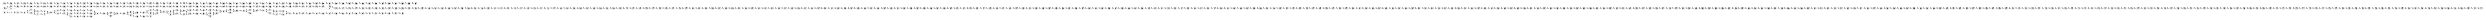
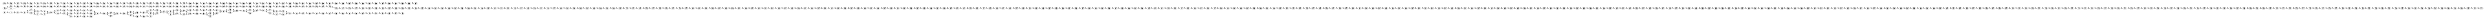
  strict digraph {
    fontname="DejaVu Serif"
    rankdir=LR
    node [fontname="DejaVu Serif"]
    edge [fontname="DejaVu Serif" style=solid]
    S0
    S1
    S2
    S3
    S4
    S5
    S6
    S7
    S8
    S9
    S10
    S11
    S12
    S13
    S14
    S15
    S16
    S17
    S18
    S19
    S20
    S21
    S22
    S23
    S24
    S25
    S26
    S27
    S28
    S29
    S30
    S31
    S32
    S33
    S34
    S35
    S36
    S37
    S38
    S39
    S40
    S41
    S42
    S43
    S44
    S45
    S46
    S47
    S48
    S49
    S50
    S51
    S52
    S53
    S54
    S55
    S56
    S57
    S58
    S59
    S60
    S61
    S62
    S63
    S64
    S65
    S66
    S67
    S68
    S69
    S70
    S71
    S72
    S73
    S74
    S75
    S76
    S77
    S78
    S79
    S80
    S82
    S83
    S84
    S85
    S86
    S87
    S88
    S89
    S90
    S91
    S92
    S93
    S94
    S95
    S96
    S97
    S98
    S99
    S100
    S101
    S102
    S103
    S104
    S105
    S106
    S107
    S108
    S109
    S110
    S111
    S112
    S113
    S114
    S115
    S116
    S117
    S118
    S119
    S120
    S121
    S122
    S123
    S124
    S125
    S126
    S127
    n128 [label=S828]
    S129
    S130
    S131
    S132
    S133
    S134
    S135
    S136
    S137
    S138
    S139
    S140
    S141
    S142
    S143
    S144
    S145
    S146
    S147
    S148
    S149
    S150
    S151
    S152
    S153
    S154
    S155
    S156
    S157
    S158
    S159
    S160
    S161
    S162
    S163
    S164
    S165
    S166
    S167
    S168
    S169
    S170
    S171
    S172
    S173
    S174
    S175
    S176
    S177
    S178
    S179
    S180
    S181
    S182
    S183
    S184
    S185
    S186
    S187
    S188
    S189
    S190
    S191
    S192
    S193
    S194
    S195
    S196
    S197
    S198
    S199
    S200
    S201
    S202
    S203
    S204
    S205
    S206
    S207
    S208
    S209
    S210
    S211
    S212
    S213
    S214
    S215
    S216
    S217
    S218
    S219
    S220
    S221
    S222
    S223
    S224
    S225
    S226
    S227
    S228
    S229
    S230
    S231
    S232
    S233
    S234
    S235
    S236
    S237
    S238
    S239
    S240
    S241
    S242
    S243
    S244
    S245
    S246
    S247
    S248
    S249
    S250
    S251
    S252
    S253
    S254
    S255
    S256
    S257
    S258
    S259
    S260
    S261
    S262
    S263
    S264
    S265
    S266
    S267
    S268
    S269
    S270
    S271
    S272
    S273
    S274
    S275
    S276
    S277
    S278
    S279
    S280
    S281
    S282
    S283
    S284
    S285
    S286
    S287
    S288
    S289
    S290
    S291
    S292
    S293
    S294
    S295
    S296
    S297
    S298
    S299
    S300
    S301
    S302
    S303
    S304
    S305
    S306
    S307
    S308
    S309
    S310
    S311
    S312
    S313
    S314
    S315
    S316
    S317
    S318
    S319
    S320
    S321
    S322
    S323
    S324
    S325
    S326
    S327
    S328
    S329
    S330
    S331
    S332
    S333
    S334
    S335
    S336
    S337
    S338
    S339
    S340
    S341
    S342
    S343
    S344
    S345
    S346
    S347
    S348
    S349
    S350
    S351
    S352
    S353
    S354
    S355
    S356
    S357
    S358
    S359
    S360
    S361
    S362
    S363
    S364
    S365
    S366
    S367
    S368
    S369
    S370
    S371
    S372
    S373
    S374
    S375
    S376
    S377
    S378
    S379
    S380
    S381
    S382
    S383
    S384
    S385
    S386
    S387
    S388
    S389
    S390
    S391
    S392
    S393
    S394
    S395
    S396
    S397
    S398
    S399
    S400
    S401
    S402
    S403
    S404
    S405
    S406
    S407
    S408
    S409
    S410
    S411
    S412
    S413
    S414
    S415
    S416
    S417
    S418
    S419
    S420
    S421
    S422
    S423
    S424
    S425
    S426
    S427
    S428
    S429
    S430
    S431
    S432
    S433
    S434
    S435
    S436
    S437
    S438
    S439
    S440
    S441
    S442
    S443
    S444
    S445
    S446
    S447
    S448
    S449
    S450
    S451
    S452
    S453
    S454
    S455
    S456
    S457
    S458
    S459
    S460
    S461
    S462
    S463
    S464
    S465
    S466
    S467
    S468
    S469
    S470
    S471
    S472
    S473
    S474
    S475
    S476
    S477
    S478
    S479
    S480
    S481
    S482
    S483
    S484
    S485
    S486
    S487
    S488
    S489
    S490
    S491
    S492
    S493
    S494
    S495
    S496
    S497
    S498
    S499
    S500
    S501
    S502
    S503
    S504
    S505
    S506
    S507
    S508
    S509
    S510
    S511
    S512
    S513
    S514
    S515
    S516
    S517
    S518
    S519
    S520
    S521
    S522
    S523
    S524
    S525
    S526
    S527
    S528
    S529
    S530
    S531
    S532
    S533
    S534
    S0 -> S1 [label=C style=dashed]
    S1 -> S2 [label=A]
    S2 -> S3 [label=C]
    S3 -> S4 [label=C style=dashed]
    S3 -> S5 [label=G style=dashed]
    S4 -> S6 [label=A]
    S5 -> S6 [label=A]
    S5 -> S7 [label=G]
    S6 -> S8 [label=G]
    S7 -> S9 [label=C style=dashed]
    S8 -> S10 [label=G style=dashed]
    S9 -> S10 [label=G]
    S10 -> S11 [label=T]
    S10 -> S12 [label=C]
    S11 -> S13 [label=G]
    S12 -> S14 [label=C style=dashed]
    S13 -> S15 [label=T style=dashed]
    S14 -> S16 [label=A style=dashed]
    S14 -> S17 [label=G]
    S15 -> S18 [label=A]
    S16 -> S19 [label=C style=dashed]
    S17 -> S20 [label=G style=dashed]
    S18 -> S21 [label=C]
    S19 -> S22 [label=A]
    S20 -> S23 [label=T style=dashed]
    S21 -> S24 [label=T]
    S22 -> S25 [label=G style=dashed]
    S23 -> S26 [label=C style=dashed]
    S24 -> S27 [label=T style=dashed]
    S25 -> S27 [label=T style=dashed]
    S26 -> S27 [label=T style=dashed]
    S27 -> S28 [label=C style=dashed]
    S28 -> S29 [label=A]
    S28 -> S30 [label=C style=dashed]
    S29 -> S31 [label=C style=dashed]
    S30 -> S31 [label=C style=dashed]
    S31 -> S32 [label=C style=dashed]
    S32 -> S33 [label=A]
    S32 -> S34 [label=C style=dashed]
    S33 -> S35 [label=T style=dashed]
    S34 -> S35 [label=T]
    S34 -> S36 [label=G style=dashed]
    S35 -> S37 [label=C style=dashed]
    S36 -> S38 [label=T style=dashed]
    S37 -> S39 [label=T]
    S37 -> S40 [label=A style=dashed]
    S38 -> S41 [label=C]
    S39 -> S42 [label=T style=dashed]
    S40 -> S43 [label=C]
    S41 -> S42 [label=T style=dashed]
    S42 -> S44 [label=C style=dashed]
    S43 -> S44 [label=C]
    S44 -> S45 [label=T]
    S44 -> S46 [label=C]
    S45 -> S47 [label=A]
    S45 -> S48 [label=G]
    S46 -> S47 [label=A]
    S47 -> S49 [label=T style=dashed]
    S47 -> S50 [label=C]
    S48 -> S50 [label=C]
    S49 -> S51 [label=G]
    S50 -> S51 [label=G]
    S50 -> S52 [label=C style=dashed]
    S51 -> S53 [label=T]
    S52 -> S54 [label=G style=dashed]
    S53 -> S55 [label=C]
    S54 -> S56 [label=G style=dashed]
    S55 -> S57 [label=A style=dashed]
    S55 -> S58 [label=C style=dashed]
    S56 -> S59 [label=G style=dashed]
    S57 -> S60 [label=A style=dashed]
    S58 -> S60 [label=A style=dashed]
    S59 -> S61 [label=C]
    S60 -> S62 [label=G]
    S61 -> S62 [label=G style=dashed]
    S62 -> S63 [label=A style=dashed]
    S62 -> S64 [label=G]
    S63 -> S65 [label=T style=dashed]
    S64 -> S65 [label=T]
    S65 -> S66 [label=C]
    S66 -> S67 [label=T style=dashed]
    S66 -> S68 [label=C]
    S67 -> S69 [label=C style=dashed]
    S68 -> S69 [label=C style=dashed]
    S69 -> S70 [label=C style=dashed]
    S70 -> S71 [label=T style=dashed]
    S70 -> S72 [label=G]
    S71 -> S73 [label=C]
    S72 -> S73 [label=C style=dashed]
    S72 -> S74 [label=T]
    S73 -> S75 [label=A]
    S74 -> S76 [label=T]
    S75 -> S77 [label=G style=dashed]
    S76 -> S77 [label=G]
    S77 -> S78 [label=A]
    S78 -> S79 [label=A]
    S79 -> S80 [label=G style=dashed]
    S80 -> S82 [label=A]
    S82 -> S83 [label=C]
    S83 -> S84 [label=C]
    S84 -> S85 [label=T]
    S85 -> S86 [label=C style=dashed]
    S86 -> S87 [label=A]
    S87 -> S88 [label=G]
    S88 -> S89 [label=T]
    S89 -> S90 [label=G]
    S90 -> S91 [label=C style=dashed]
    S91 -> S92 [label=C]
    S92 -> S93 [label=A]
    S93 -> S94 [label=C style=dashed]
    S94 -> S95 [label=C]
    S96 -> S97 [label=T style=dashed]
    S97 -> S98 [label=T style=dashed]
    S98 -> S96 [label=T]
    S98 -> S99 [label=C]
    S99 -> S100 [label=A]
    S100 -> S101 [label=C style=dashed]
    S101 -> S102 [label=C]
    S102 -> S103 [label=C style=dashed]
    S103 -> S104 [label=C]
    S104 -> S105 [label=C]
    S105 -> S106 [label=T style=dashed]
    S106 -> S107 [label=C]
    S107 -> S108 [label=G]
    S108 -> S109 [label=C style=dashed]
    S109 -> S110 [label=C]
    S110 -> S111 [label=C style=dashed]
    S111 -> S112 [label=A]
    S112 -> S113 [label=C]
    S113 -> S114 [label=C style=dashed]
    S114 -> S115 [label=G]
    S115 -> S116 [label=A]
    S116 -> S117 [label=G]
    S117 -> S118 [label=T style=dashed]
    S118 -> S119 [label=G]
    S119 -> S120 [label=C style=dashed]
    S120 -> S121 [label=C style=dashed]
    S121 -> S122 [label=A]
    S122 -> S123 [label=G]
    S123 -> S124 [label=G]
    S124 -> S125 [label=C style=dashed]
    S125 -> S126 [label=C style=dashed]
    S126 -> S127 [label=A style=dashed]
    S127 -> n128 [label=C style=dashed]
    n128 -> S129 [label=C style=dashed]
    S129 -> S130 [label=A]
    S130 -> S131 [label=G]
    S131 -> S132 [label=C]
    S132 -> S133 [label=C style=dashed]
    S133 -> S134 [label=T style=dashed]
    S134 -> S135 [label=G style=dashed]
    S135 -> S136 [label=G]
    S136 -> S137 [label=T style=dashed]
    S137 -> S138 [label=G]
    S138 -> S139 [label=T]
    S139 -> S140 [label=C]
    S140 -> S141 [label=C]
    S141 -> S142 [label=A style=dashed]
    S142 -> S143 [label=A]
    S143 -> S144 [label=C style=dashed]
-   S144 -> S146 [label=T style=dashed]
+   S144 -> S145 [label=T style=dashed]
    S145 -> S146 [label=C style=dashed]
    S146 -> S147 [label=G]
    S147 -> S148 [label=C style=dashed]
    S148 -> S149 [label=C style=dashed]
    S149 -> S150 [label=C style=dashed]
    S150 -> S151 [label=G]
    S151 -> S152 [label=T]
    S152 -> S153 [label=C]
    S153 -> S154 [label=C style=dashed]
    S154 -> S155 [label=T]
    S155 -> S156 [label=C style=dashed]
    S156 -> S157 [label=T]
    S157 -> S158 [label=C]
    S158 -> S159 [label=G style=dashed]
    S159 -> S160 [label=G]
    S160 -> S161 [label=G]
    S161 -> S162 [label=C]
    S162 -> S163 [label=A style=dashed]
    S163 -> S164 [label=G style=dashed]
    S164 -> S165 [label=C]
    S165 -> S166 [label=T style=dashed]
    S166 -> S167 [label=A]
    S167 -> S168 [label=C]
    S168 -> S169 [label=A style=dashed]
    S169 -> S170 [label=G style=dashed]
    S170 -> S171 [label=C]
    S171 -> S172 [label=A]
    S172 -> S173 [label=G style=dashed]
    S173 -> S174 [label=C style=dashed]
    S174 -> S175 [label=G style=dashed]
    S175 -> S176 [label=G style=dashed]
    S176 -> S177 [label=C]
    S177 -> S178 [label=A style=dashed]
    S178 -> S179 [label=T style=dashed]
    S179 -> S180 [label=C]
    S180 -> S181 [label=T style=dashed]
    S181 -> S182 [label=C]
    S182 -> S183 [label=C]
    S183 -> S184 [label=T style=dashed]
    S184 -> S185 [label=C style=dashed]
    S185 -> S186 [label=G style=dashed]
    S186 -> S187 [label=C style=dashed]
    S187 -> S188 [label=T]
    S188 -> S189 [label=C style=dashed]
    S189 -> S190 [label=A]
    S190 -> S191 [label=G style=dashed]
    S191 -> S192 [label=C]
    S192 -> S193 [label=C]
    S193 -> S194 [label=G style=dashed]
    S194 -> S195 [label=C]
    S195 -> S196 [label=T]
    S196 -> S197 [label=G style=dashed]
    S197 -> S198 [label=C style=dashed]
    S198 -> S199 [label=A]
    S199 -> S200 [label=G style=dashed]
    S200 -> S201 [label=C style=dashed]
    S201 -> S202 [label=G]
    S202 -> S203 [label=T style=dashed]
    S203 -> S204 [label=G]
    S204 -> S205 [label=T]
    S205 -> S206 [label=C]
    S206 -> S207 [label=G style=dashed]
    S207 -> S208 [label=G style=dashed]
    S208 -> S209 [label=A style=dashed]
    S209 -> S210 [label=G style=dashed]
    S210 -> S211 [label=G]
    S211 -> S212 [label=C style=dashed]
    S212 -> S213 [label=C style=dashed]
    S213 -> S214 [label=T style=dashed]
    S214 -> S215 [label=C style=dashed]
    S215 -> S216 [label=G]
    S216 -> S217 [label=G]
    S217 -> S218 [label=G style=dashed]
    S218 -> S219 [label=G]
    S219 -> S220 [label=A]
    S220 -> S221 [label=C]
    S221 -> S222 [label=G]
    S222 -> S223 [label=G]
    S223 -> S224 [label=A]
    S224 -> S225 [label=G]
    S225 -> S226 [label=C]
    S226 -> S227 [label=T style=dashed]
    S227 -> S228 [label=G]
    S228 -> S229 [label=C style=dashed]
    S229 -> S230 [label=C]
    S230 -> S231 [label=A style=dashed]
    S231 -> S232 [label=G style=dashed]
    S232 -> S233 [label=C style=dashed]
    S233 -> S234 [label=C]
    S234 -> S235 [label=G]
    S235 -> S236 [label=G style=dashed]
    S236 -> S237 [label=G style=dashed]
    S237 -> S238 [label=G style=dashed]
    S238 -> S239 [label=A]
    S239 -> S240 [label=C style=dashed]
    S240 -> S241 [label=C]
    S241 -> S242 [label=A]
    S242 -> S243 [label=C]
    S243 -> S244 [label=T]
    S244 -> S245 [label=C style=dashed]
    S245 -> S246 [label=C]
    S246 -> S247 [label=T style=dashed]
    S247 -> S248 [label=C style=dashed]
    S248 -> S249 [label=C style=dashed]
    S249 -> S250 [label=C style=dashed]
    S250 -> S251 [label=A style=dashed]
    S251 -> S252 [label=C]
    S252 -> S253 [label=C]
    S253 -> S254 [label=C]
    S254 -> S255 [label=G style=dashed]
    S255 -> S256 [label=C]
    S256 -> S257 [label=C]
    S257 -> S258 [label=G]
    S258 -> S259 [label=C]
    S259 -> S260 [label=C]
    S260 -> S261 [label=T]
    S261 -> S262 [label=C style=dashed]
    S262 -> S263 [label=C style=dashed]
    S263 -> S264 [label=G style=dashed]
    S264 -> S265 [label=C]
    S265 -> S266 [label=C]
    S266 -> S267 [label=C style=dashed]
    S267 -> S268 [label=G]
    S268 -> S269 [label=C]
    S269 -> S270 [label=C style=dashed]
    S270 -> S271 [label=A style=dashed]
    S271 -> S272 [label=C]
    S272 -> S273 [label=C style=dashed]
    S273 -> S274 [label=C style=dashed]
    S274 -> S275 [label=T style=dashed]
    S275 -> S276 [label=G]
    S276 -> S277 [label=C style=dashed]
    S277 -> S278 [label=C]
    S278 -> S279 [label=C style=dashed]
    S279 -> S280 [label=A]
    S280 -> S281 [label=A]
    S281 -> S282 [label=C style=dashed]
    S282 -> S283 [label=T style=dashed]
    S283 -> S284 [label=C style=dashed]
    S284 -> S285 [label=C]
    S285 -> S286 [label=A style=dashed]
    S286 -> S287 [label=T style=dashed]
    S287 -> S288 [label=C]
    S288 -> S289 [label=T style=dashed]
    S289 -> S290 [label=C style=dashed]
    S290 -> S291 [label=C style=dashed]
    S291 -> S292 [label=A style=dashed]
    S292 -> S293 [label=G style=dashed]
    S293 -> S294 [label=C style=dashed]
    S294 -> S295 [label=G style=dashed]
    S295 -> S296 [label=G]
    S296 -> S297 [label=C style=dashed]
    S297 -> S298 [label=T style=dashed]
    S298 -> S299 [label=C style=dashed]
    S299 -> S300 [label=G style=dashed]
    S300 -> S301 [label=G]
    S301 -> S302 [label=A style=dashed]
    S302 -> S303 [label=C]
    S303 -> S304 [label=G]
    S304 -> S305 [label=A]
    S305 -> S306 [label=G style=dashed]
    S306 -> S307 [label=C]
    S307 -> S308 [label=C]
    S308 -> S309 [label=C]
    S309 -> S310 [label=A style=dashed]
    S310 -> S311 [label=T style=dashed]
    S311 -> S312 [label=C]
    S312 -> S313 [label=C]
    S313 -> S314 [label=G]
    S314 -> S315 [label=C]
    S315 -> S316 [label=A]
    S316 -> S317 [label=G style=dashed]
    S317 -> S318 [label=G style=dashed]
    S318 -> S319 [label=G]
    S319 -> S320 [label=A style=dashed]
    S320 -> S321 [label=G]
    S321 -> S322 [label=A style=dashed]
    S322 -> S323 [label=A]
    S323 -> S324 [label=C]
    S324 -> S325 [label=A]
    S325 -> S326 [label=A]
    S326 -> S327 [label=G]
    S327 -> S328 [label=A style=dashed]
    S328 -> S329 [label=C]
    S329 -> S330 [label=C]
    S330 -> S331 [label=C]
    S331 -> S332 [label=C]
    S332 -> S333 [label=G]
    S333 -> S334 [label=C]
    S334 -> S335 [label=C]
    S335 -> S336 [label=C]
    S336 -> S337 [label=C]
    S337 -> S338 [label=C]
    S338 -> S339 [label=C]
    S339 -> S340 [label=T]
    S340 -> S341 [label=A style=dashed]
    S341 -> S342 [label=C]
    S342 -> S343 [label=A]
    S343 -> S344 [label=G style=dashed]
    S344 -> S345 [label=C style=dashed]
    S345 -> S346 [label=G style=dashed]
    S346 -> S347 [label=T]
    S347 -> S348 [label=G style=dashed]
    S348 -> S349 [label=T style=dashed]
    S349 -> S350 [label=A style=dashed]
    S350 -> S351 [label=C style=dashed]
    S351 -> S352 [label=G]
    S352 -> S353 [label=A]
    S353 -> S354 [label=G]
    S354 -> S355 [label=C]
    S355 -> S356 [label=G]
    S356 -> S357 [label=G style=dashed]
    S357 -> S358 [label=A]
    S358 -> S359 [label=A]
    S359 -> S360 [label=C]
    S360 -> S361 [label=A style=dashed]
    S361 -> S362 [label=A style=dashed]
    S362 -> S363 [label=C style=dashed]
    S363 -> S364 [label=C]
    S364 -> S365 [label=C style=dashed]
    S365 -> S366 [label=G]
    S366 -> S367 [label=C]
    S367 -> S368 [label=G]
    S368 -> S369 [label=C]
    S369 -> S370 [label=C]
    S370 -> S371 [label=G]
    S371 -> S372 [label=G]
    S372 -> S373 [label=C]
    S373 -> S374 [label=C style=dashed]
    S374 -> S375 [label=C style=dashed]
    S375 -> S376 [label=G]
    S376 -> S377 [label=T style=dashed]
    S377 -> S378 [label=G style=dashed]
    S378 -> S379 [label=C style=dashed]
    S379 -> S380 [label=C]
    S380 -> S381 [label=G]
    S381 -> S382 [label=C style=dashed]
    S382 -> S383 [label=T]
    S383 -> S384 [label=G]
    S384 -> S385 [label=C]
    S385 -> S386 [label=C style=dashed]
    S386 -> S387 [label=C style=dashed]
    S387 -> S388 [label=C style=dashed]
    S388 -> S389 [label=A style=dashed]
    S389 -> S390 [label=C style=dashed]
    S390 -> S391 [label=A style=dashed]
    S391 -> S392 [label=G style=dashed]
    S392 -> S393 [label=C]
    S393 -> S394 [label=C style=dashed]
    S394 -> S395 [label=T style=dashed]
    S395 -> S396 [label=C]
    S396 -> S397 [label=T style=dashed]
    S397 -> S398 [label=C]
    S398 -> S399 [label=C style=dashed]
    S399 -> S400 [label=A]
    S400 -> S401 [label=T style=dashed]
    S401 -> S402 [label=C style=dashed]
    S402 -> S403 [label=C]
    S403 -> S404 [label=C]
    S404 -> S405 [label=C style=dashed]
    S405 -> S406 [label=C]
    S406 -> S407 [label=C]
    S407 -> S408 [label=G style=dashed]
    S408 -> S409 [label=C style=dashed]
    S409 -> S410 [label=A style=dashed]
    S410 -> S411 [label=G]
    S411 -> S412 [label=A style=dashed]
    S412 -> S413 [label=C style=dashed]
    S413 -> S414 [label=G]
    S414 -> S415 [label=G style=dashed]
    S415 -> S416 [label=A style=dashed]
    S416 -> S417 [label=G style=dashed]
    S417 -> S418 [label=C style=dashed]
    S418 -> S419 [label=C]
    S419 -> S420 [label=C]
    S420 -> S421 [label=C]
    S421 -> S422 [label=C]
    S422 -> S423 [label=G]
    S423 -> S424 [label=G]
    S424 -> S425 [label=C style=dashed]
    S425 -> S426 [label=C style=dashed]
    S426 -> S427 [label=C style=dashed]
    S427 -> S428 [label=T]
    S428 -> S429 [label=G style=dashed]
    S429 -> S430 [label=C]
    S430 -> S431 [label=C]
    S431 -> S432 [label=G style=dashed]
    S432 -> S433 [label=C style=dashed]
    S433 -> S434 [label=C]
    S434 -> S435 [label=C]
    S435 -> S436 [label=A style=dashed]
    S436 -> S437 [label=A]
    S437 -> S438 [label=A]
    S438 -> S439 [label=C]
    S439 -> S440 [label=C]
    S440 -> S441 [label=C style=dashed]
    S441 -> S442 [label=C style=dashed]
    S442 -> S443 [label=A style=dashed]
    S443 -> S444 [label=C style=dashed]
    S444 -> S445 [label=C style=dashed]
    S445 -> S446 [label=A style=dashed]
    S446 -> S447 [label=G]
    S447 -> S448 [label=C style=dashed]
    S448 -> S449 [label=T style=dashed]
    S449 -> S450 [label=G]
    S450 -> S451 [label=C]
    S451 -> S452 [label=G]
    S452 -> S453 [label=C]
    S453 -> S454 [label=A]
    S454 -> S455 [label=C style=dashed]
    S455 -> S456 [label=G]
    S456 -> S457 [label=G style=dashed]
    S457 -> S458 [label=G style=dashed]
    S458 -> S459 [label=C]
    S459 -> S460 [label=A style=dashed]
    S460 -> S461 [label=G style=dashed]
    S461 -> S462 [label=C style=dashed]
    S462 -> S463 [label=A]
    S463 -> S464 [label=T]
    S464 -> S465 [label=G style=dashed]
    S465 -> S466 [label=A]
    S466 -> S467 [label=A style=dashed]
    S467 -> S468 [label=G]
    S468 -> S469 [label=C]
    S469 -> S470 [label=T style=dashed]
    S470 -> S471 [label=G]
    S472 -> S473 [label=A]
    S473 -> S474 [label=G]
    S474 -> S475 [label=G style=dashed]
    S475 -> S476 [label=G]
    S476 -> S477 [label=G]
    S477 -> S478 [label=A style=dashed]
    S478 -> S479 [label=C style=dashed]
    S479 -> S480 [label=C]
    S480 -> S481 [label=T style=dashed]
    S481 -> S482 [label=C]
    S482 -> S483 [label=G style=dashed]
    S483 -> S484 [label=G style=dashed]
    S484 -> S485 [label=A style=dashed]
    S485 -> S486 [label=C]
    S486 -> S487 [label=C]
    S487 -> S488 [label=C style=dashed]
    S488 -> S489 [label=T style=dashed]
    S489 -> S490 [label=C]
    S490 -> S491 [label=G style=dashed]
    S491 -> S492 [label=G]
    S492 -> S493 [label=G style=dashed]
    S493 -> S494 [label=C style=dashed]
    S494 -> S495 [label=C]
    S495 -> S496 [label=C style=dashed]
    S496 -> S497 [label=C]
    S497 -> S498 [label=C]
    S498 -> S499 [label=A]
    S499 -> S500 [label=G]
    S500 -> S501 [label=A style=dashed]
    S501 -> S502 [label=C]
    S502 -> S503 [label=C style=dashed]
    S503 -> S504 [label=C style=dashed]
    S504 -> S505 [label=A style=dashed]
    S505 -> S506 [label=G style=dashed]
    S506 -> S507 [label=G style=dashed]
    S507 -> S508 [label=C style=dashed]
    S508 -> S509 [label=C]
    S509 -> S510 [label=C]
    S510 -> S511 [label=C]
    S511 -> S512 [label=T]
    S512 -> S513 [label=G style=dashed]
    S513 -> S514 [label=C style=dashed]
    S514 -> S515 [label=C]
    S515 -> S516 [label=C]
    S516 -> S517 [label=A]
    S517 -> S518 [label=G]
    S518 -> S519 [label=G]
    S519 -> S520 [label=A]
    S520 -> S521 [label=A]
    S521 -> S522 [label=A]
    S522 -> S523 [label=G]
    S523 -> S524 [label=T]
    S524 -> S525 [label=G style=dashed]
    S525 -> S526 [label=T style=dashed]
    S526 -> S527 [label=C]
    S527 -> S528 [label=C style=dashed]
    S528 -> S529 [label=C]
    S529 -> S530 [label=A style=dashed]
    S530 -> S531 [label=G style=dashed]
    S531 -> S532 [label=C]
    S532 -> S533 [label=T]
    S533 -> S534 [label=A]
  }
